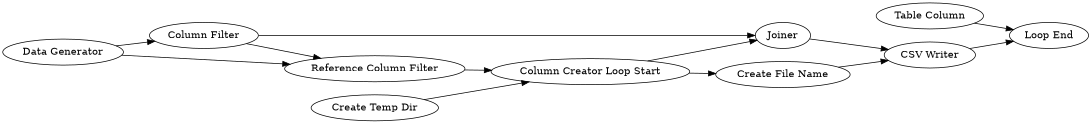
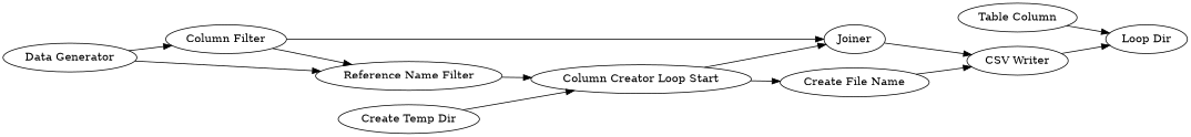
  digraph {
    rankdir=LR
    n1 [label="Column Creator Loop Start"]
    n2 [label=Joiner]
    n3 [label="Create File Name"]
    n4 [label="CSV Writer"]
-   n5 [label="Loop End"]
+   n5 [label="Loop Dir"]
    n6 [label="Data Generator"]
    n7 [label="Column Filter"]
-   n8 [label="Reference Column Filter"]
+   n8 [label="Reference Name Filter"]
    n9 [label="Table Column"]
    n10 [label="Create Temp Dir"]
    n1 -> n2
    n1 -> n3
    n2 -> n4
    n3 -> n4
    n4 -> n5
    n6 -> n7
    n6 -> n8
    n7 -> n2
    n7 -> n8
    n8 -> n1
    n9 -> n5
    n10 -> n1
  }
